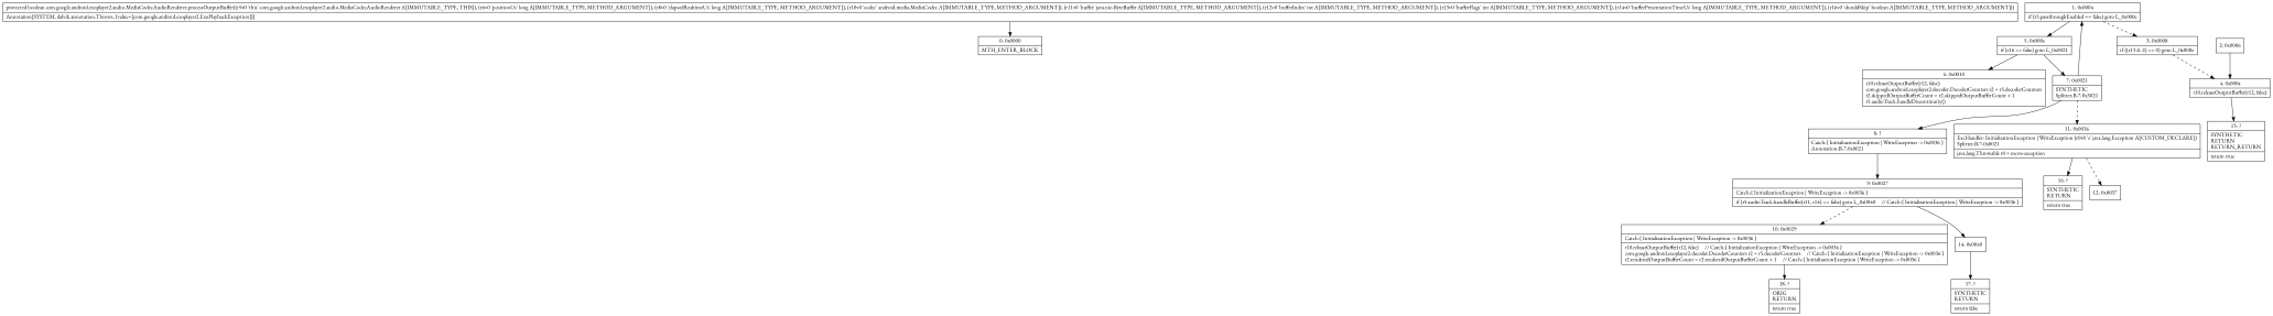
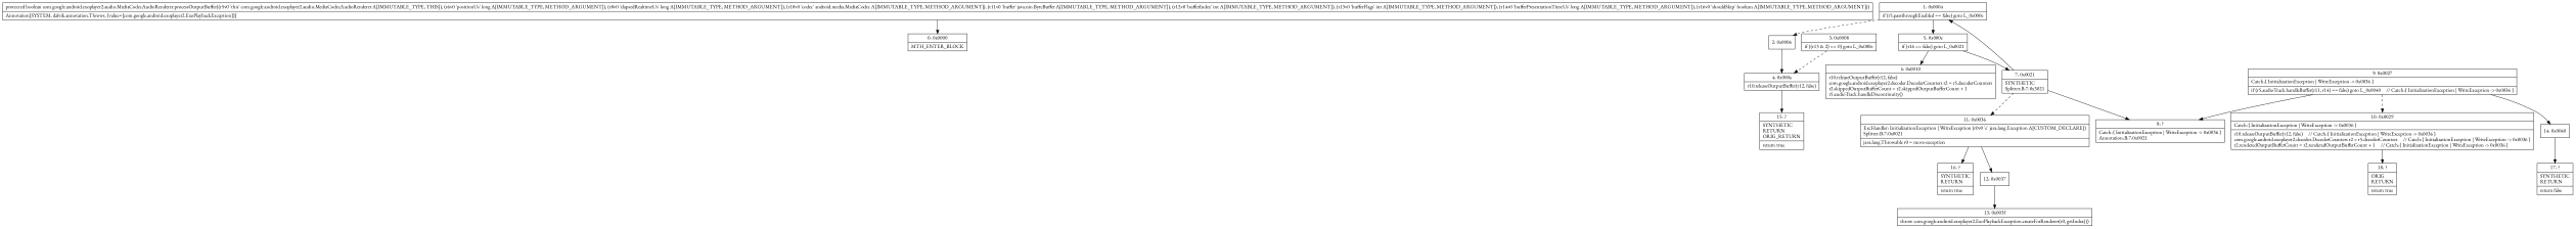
  digraph {
    fontname="EB Garamond"
    node [fontname="EB Garamond" shape=record]
    edge [fontname="EB Garamond"]
    n1 [label="{0\:\ 0x0000|MTH_ENTER_BLOCK\l}"]
    n2 [label="{1\:\ 0x0004|if (r5.passthroughEnabled == false) goto L_0x000e\l}"]
    n3 [label="{2\:\ 0x0006}"]
    n4 [label="{5\:\ 0x000e|if (r16 == false) goto L_0x0021\l}"]
    n5 [label="{4\:\ 0x000a|r10.releaseOutputBuffer(r12, false)\l}"]
    n6 [label="{6\:\ 0x0010|r10.releaseOutputBuffer(r12, false)\lcom.google.android.exoplayer2.decoder.DecoderCounters r2 = r5.decoderCounters\lr2.skippedOutputBufferCount = r2.skippedOutputBufferCount + 1\lr5.audioTrack.handleDiscontinuity()\l}"]
    n7 [label="{7\:\ 0x0021|SYNTHETIC\lSplitter:B:7:0x3021\l}"]
    n8 [label="{3\:\ 0x0008|if ((r13 & 2) == 0) goto L_0x000e\l}"]
-   n9 [label="{15\:\ ?|SYNTHETIC\lRETURN\lRETURN_RETURN\l|return true\l}"]
+   n9 [label="{15\:\ ?|SYNTHETIC\lRETURN\lORIG_RETURN\l|return true\l}"]
    n10 [label="{8\:\ ?|Catch:\{ InitializationException \| WriteException \-\> 0x0036 \}\lAnnotation:B:7:0x0021\l}"]
    n11 [label="{11\:\ 0x0036|ExcHandler: InitializationException \| WriteException (r0v0 'e' java.lang.Exception A[CUSTOM_DECLARE])\lSplitter:B:7:0x0021\l|java.lang.Throwable r0 = move\-exception\l}"]
    n12 [label="{16\:\ ?|SYNTHETIC\lRETURN\l|return true\l}"]
    n13 [label="{9\:\ 0x0027|Catch:\{ InitializationException \| WriteException \-\> 0x0036 \}\l|if (r5.audioTrack.handleBuffer(r11, r14) == false) goto L_0x0040     \/\/ Catch:\{ InitializationException \| WriteException \-\> 0x0036 \}\l}"]
    n14 [label="{12\:\ 0x0037}"]
    n15 [label="{10\:\ 0x0029|Catch:\{ InitializationException \| WriteException \-\> 0x0036 \}\l|r10.releaseOutputBuffer(r12, false)     \/\/ Catch:\{ InitializationException \| WriteException \-\> 0x0036 \}\lcom.google.android.exoplayer2.decoder.DecoderCounters r2 = r5.decoderCounters     \/\/ Catch:\{ InitializationException \| WriteException \-\> 0x0036 \}\lr2.renderedOutputBufferCount = r2.renderedOutputBufferCount + 1     \/\/ Catch:\{ InitializationException \| WriteException \-\> 0x0036 \}\l}"]
    n16 [label="{14\:\ 0x0040}"]
    n17 [label="{18\:\ ?|ORIG\lRETURN\l|return true\l}"]
    n18 [label="{17\:\ ?|SYNTHETIC\lRETURN\l|return false\l}"]
+   n19 [label="{13\:\ 0x003f|throw com.google.android.exoplayer2.ExoPlaybackException.createForRenderer(r0, getIndex())\l}"]
    n20 [label="{protected boolean com.google.android.exoplayer2.audio.MediaCodecAudioRenderer.processOutputBuffer((r5v0 'this' com.google.android.exoplayer2.audio.MediaCodecAudioRenderer A[IMMUTABLE_TYPE, THIS]), (r6v0 'positionUs' long A[IMMUTABLE_TYPE, METHOD_ARGUMENT]), (r8v0 'elapsedRealtimeUs' long A[IMMUTABLE_TYPE, METHOD_ARGUMENT]), (r10v0 'codec' android.media.MediaCodec A[IMMUTABLE_TYPE, METHOD_ARGUMENT]), (r11v0 'buffer' java.nio.ByteBuffer A[IMMUTABLE_TYPE, METHOD_ARGUMENT]), (r12v0 'bufferIndex' int A[IMMUTABLE_TYPE, METHOD_ARGUMENT]), (r13v0 'bufferFlags' int A[IMMUTABLE_TYPE, METHOD_ARGUMENT]), (r14v0 'bufferPresentationTimeUs' long A[IMMUTABLE_TYPE, METHOD_ARGUMENT]), (r16v0 'shouldSkip' boolean A[IMMUTABLE_TYPE, METHOD_ARGUMENT]))  | Annotation[SYSTEM, dalvik.annotation.Throws, \{value=[com.google.android.exoplayer2.ExoPlaybackException]\}]\l}"]
-   n2 -> n8 [style=dashed]
+   n2 -> n3 [style=dashed]
    n2 -> n4
    n3 -> n5
    n4 -> n6 [style=solid]
    n4 -> n7
    n5 -> n9
    n7 -> n2
    n7 -> n10
    n7 -> n11 [style=dashed]
    n8 -> n5 [style=dashed]
-   n10 -> n13
+   n13 -> n10
    n11 -> n12
-   n11 -> n14 [style=dashed]
+   n11 -> n14
    n13 -> n15 [style=dashed]
    n13 -> n16
+   n14 -> n19
    n15 -> n17
    n16 -> n18
    n20 -> n1
  }
